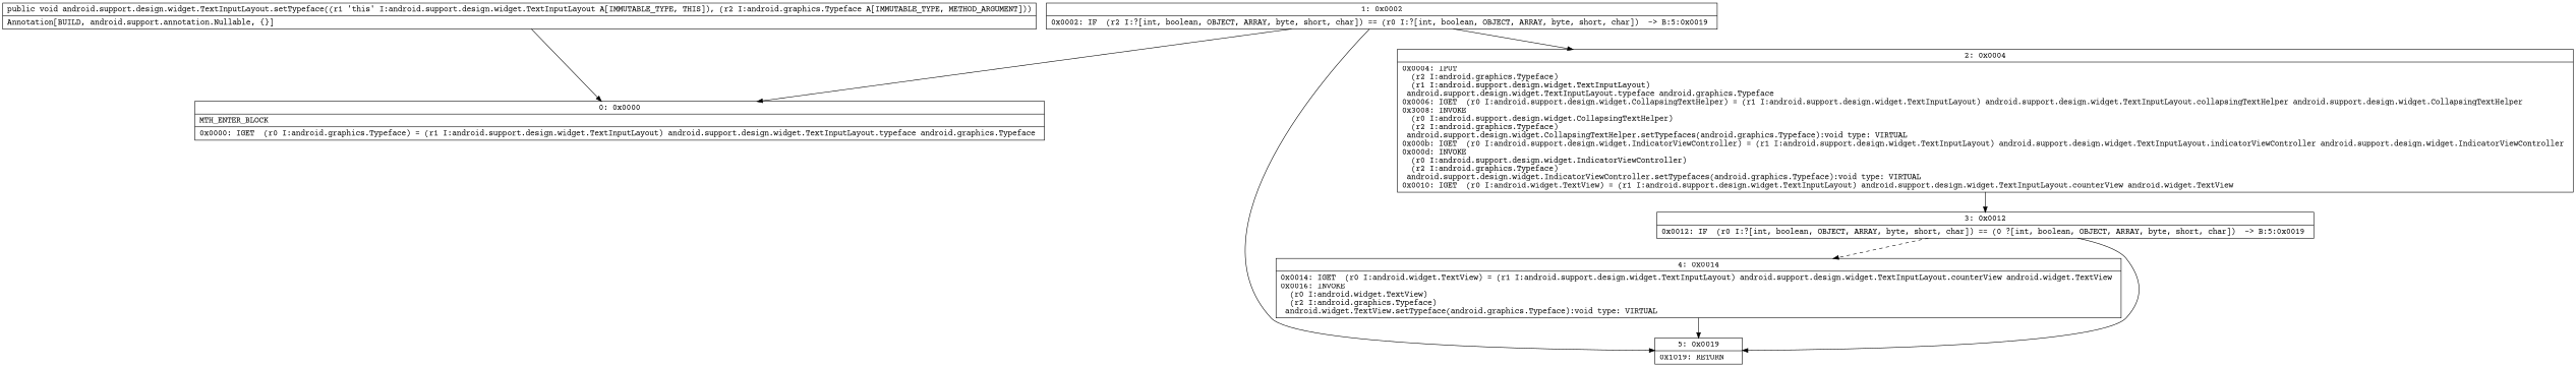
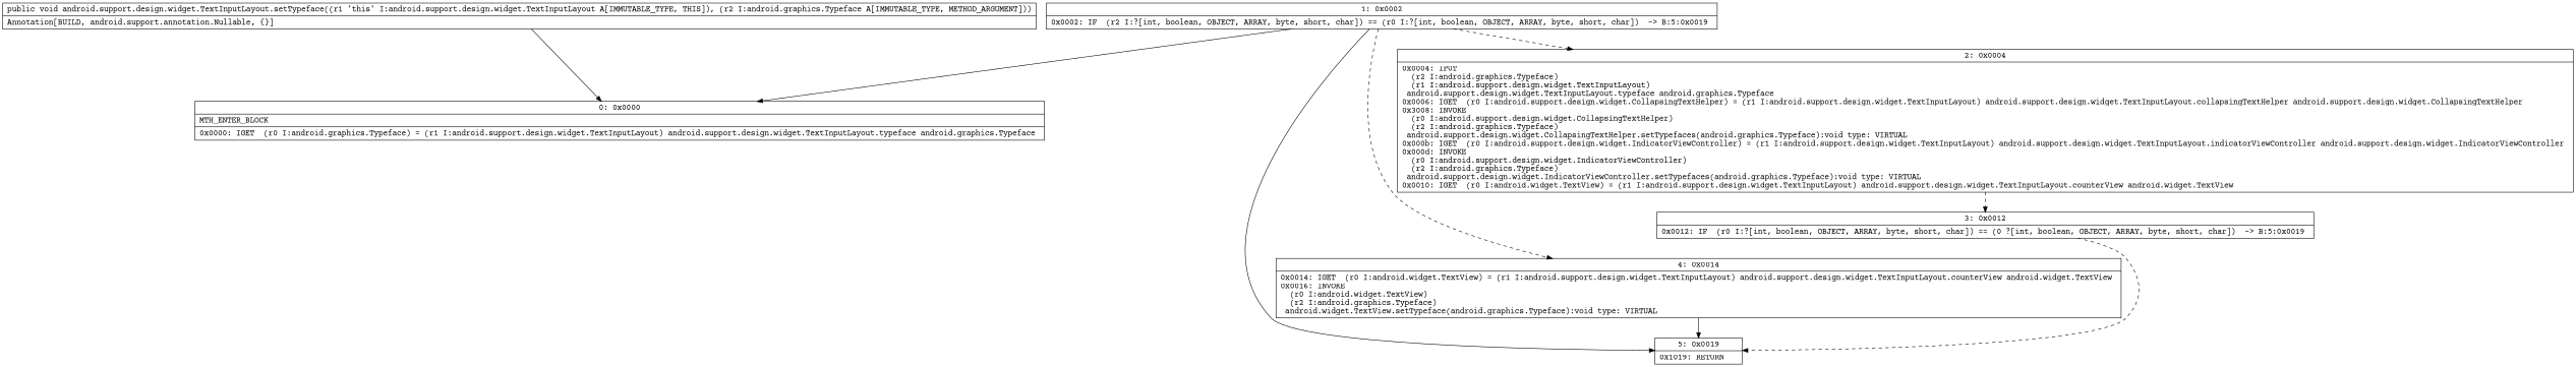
  digraph {
    fontname="Courier Prime"
    node [fontname="Courier Prime" shape=record]
    edge [fontname="Courier Prime"]
    n1 [label="{0\:\ 0x0000|MTH_ENTER_BLOCK\l|0x0000: IGET  (r0 I:android.graphics.Typeface) = (r1 I:android.support.design.widget.TextInputLayout) android.support.design.widget.TextInputLayout.typeface android.graphics.Typeface \l}"]
    n2 [label="{1\:\ 0x0002|0x0002: IF  (r2 I:?[int, boolean, OBJECT, ARRAY, byte, short, char]) == (r0 I:?[int, boolean, OBJECT, ARRAY, byte, short, char])  \-\> B:5:0x0019 \l}"]
    n3 [label="{2\:\ 0x0004|0x0004: IPUT  \l  (r2 I:android.graphics.Typeface)\l  (r1 I:android.support.design.widget.TextInputLayout)\l android.support.design.widget.TextInputLayout.typeface android.graphics.Typeface \l0x0006: IGET  (r0 I:android.support.design.widget.CollapsingTextHelper) = (r1 I:android.support.design.widget.TextInputLayout) android.support.design.widget.TextInputLayout.collapsingTextHelper android.support.design.widget.CollapsingTextHelper \l0x3008: INVOKE  \l  (r0 I:android.support.design.widget.CollapsingTextHelper)\l  (r2 I:android.graphics.Typeface)\l android.support.design.widget.CollapsingTextHelper.setTypefaces(android.graphics.Typeface):void type: VIRTUAL \l0x000b: IGET  (r0 I:android.support.design.widget.IndicatorViewController) = (r1 I:android.support.design.widget.TextInputLayout) android.support.design.widget.TextInputLayout.indicatorViewController android.support.design.widget.IndicatorViewController \l0x000d: INVOKE  \l  (r0 I:android.support.design.widget.IndicatorViewController)\l  (r2 I:android.graphics.Typeface)\l android.support.design.widget.IndicatorViewController.setTypefaces(android.graphics.Typeface):void type: VIRTUAL \l0x0010: IGET  (r0 I:android.widget.TextView) = (r1 I:android.support.design.widget.TextInputLayout) android.support.design.widget.TextInputLayout.counterView android.widget.TextView \l}"]
    n4 [label="{5\:\ 0x0019|0x1019: RETURN   \l}"]
    n5 [label="{3\:\ 0x0012|0x0012: IF  (r0 I:?[int, boolean, OBJECT, ARRAY, byte, short, char]) == (0 ?[int, boolean, OBJECT, ARRAY, byte, short, char])  \-\> B:5:0x0019 \l}"]
    n6 [label="{4\:\ 0x0014|0x0014: IGET  (r0 I:android.widget.TextView) = (r1 I:android.support.design.widget.TextInputLayout) android.support.design.widget.TextInputLayout.counterView android.widget.TextView \l0x0016: INVOKE  \l  (r0 I:android.widget.TextView)\l  (r2 I:android.graphics.Typeface)\l android.widget.TextView.setTypeface(android.graphics.Typeface):void type: VIRTUAL \l}"]
    n7 [label="{public void android.support.design.widget.TextInputLayout.setTypeface((r1 'this' I:android.support.design.widget.TextInputLayout A[IMMUTABLE_TYPE, THIS]), (r2 I:android.graphics.Typeface A[IMMUTABLE_TYPE, METHOD_ARGUMENT]))  | Annotation[BUILD, android.support.annotation.Nullable, \{\}]\l}"]
    n2 -> n1
-   n2 -> n3 [style=solid]
+   n2 -> n3 [style=dashed]
    n2 -> n4
-   n3 -> n5
-   n5 -> n4
-   n5 -> n6 [style=dashed]
+   n3 -> n5 [style=dashed]
+   n5 -> n4 [style=dashed]
+   n2 -> n6 [style=dashed]
    n6 -> n4
    n7 -> n1
  }
